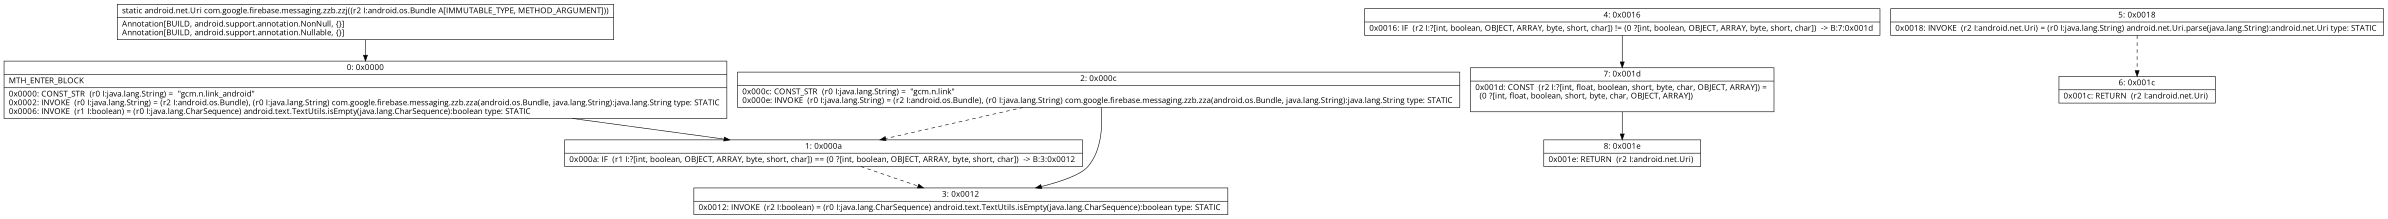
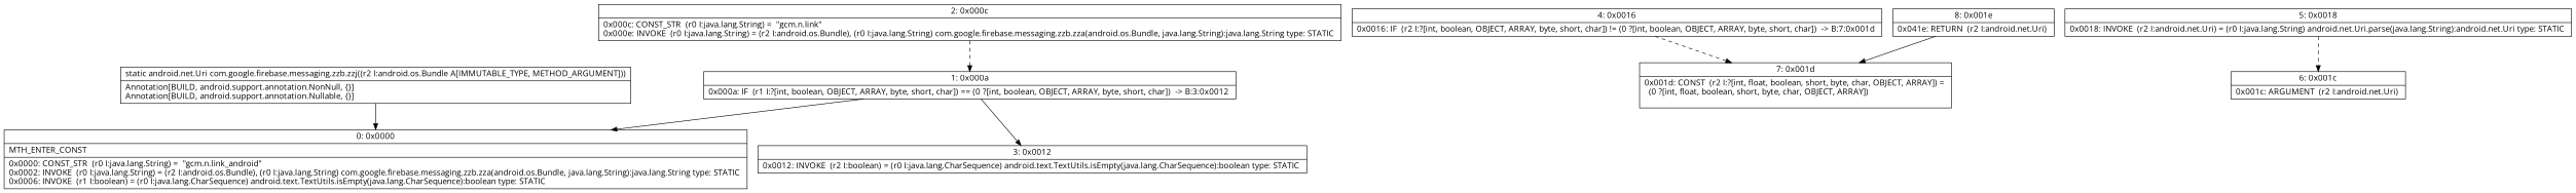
  digraph {
    fontname="Open Sans"
    node [fontname="Open Sans" shape=record]
    edge [fontname="Open Sans"]
-   n1 [label="{0\:\ 0x0000|MTH_ENTER_BLOCK\l|0x0000: CONST_STR  (r0 I:java.lang.String) =  \"gcm.n.link_android\" \l0x0002: INVOKE  (r0 I:java.lang.String) = (r2 I:android.os.Bundle), (r0 I:java.lang.String) com.google.firebase.messaging.zzb.zza(android.os.Bundle, java.lang.String):java.lang.String type: STATIC \l0x0006: INVOKE  (r1 I:boolean) = (r0 I:java.lang.CharSequence) android.text.TextUtils.isEmpty(java.lang.CharSequence):boolean type: STATIC \l}"]
+   n1 [label="{0\:\ 0x0000|MTH_ENTER_CONST\l|0x0000: CONST_STR  (r0 I:java.lang.String) =  \"gcm.n.link_android\" \l0x0002: INVOKE  (r0 I:java.lang.String) = (r2 I:android.os.Bundle), (r0 I:java.lang.String) com.google.firebase.messaging.zzb.zza(android.os.Bundle, java.lang.String):java.lang.String type: STATIC \l0x0006: INVOKE  (r1 I:boolean) = (r0 I:java.lang.CharSequence) android.text.TextUtils.isEmpty(java.lang.CharSequence):boolean type: STATIC \l}"]
    n2 [label="{1\:\ 0x000a|0x000a: IF  (r1 I:?[int, boolean, OBJECT, ARRAY, byte, short, char]) == (0 ?[int, boolean, OBJECT, ARRAY, byte, short, char])  \-\> B:3:0x0012 \l}"]
    n3 [label="{3\:\ 0x0012|0x0012: INVOKE  (r2 I:boolean) = (r0 I:java.lang.CharSequence) android.text.TextUtils.isEmpty(java.lang.CharSequence):boolean type: STATIC \l}"]
    n4 [label="{2\:\ 0x000c|0x000c: CONST_STR  (r0 I:java.lang.String) =  \"gcm.n.link\" \l0x000e: INVOKE  (r0 I:java.lang.String) = (r2 I:android.os.Bundle), (r0 I:java.lang.String) com.google.firebase.messaging.zzb.zza(android.os.Bundle, java.lang.String):java.lang.String type: STATIC \l}"]
    n5 [label="{4\:\ 0x0016|0x0016: IF  (r2 I:?[int, boolean, OBJECT, ARRAY, byte, short, char]) != (0 ?[int, boolean, OBJECT, ARRAY, byte, short, char])  \-\> B:7:0x001d \l}"]
    n6 [label="{7\:\ 0x001d|0x001d: CONST  (r2 I:?[int, float, boolean, short, byte, char, OBJECT, ARRAY]) = \l  (0 ?[int, float, boolean, short, byte, char, OBJECT, ARRAY])\l \l}"]
    n7 [label="{5\:\ 0x0018|0x0018: INVOKE  (r2 I:android.net.Uri) = (r0 I:java.lang.String) android.net.Uri.parse(java.lang.String):android.net.Uri type: STATIC \l}"]
-   n8 [label="{6\:\ 0x001c|0x001c: RETURN  (r2 I:android.net.Uri) \l}"]
-   n9 [label="{8\:\ 0x001e|0x001e: RETURN  (r2 I:android.net.Uri) \l}"]
+   n8 [label="{6\:\ 0x001c|0x001c: ARGUMENT  (r2 I:android.net.Uri) \l}"]
+   n9 [label="{8\:\ 0x001e|0x041e: RETURN  (r2 I:android.net.Uri) \l}"]
    n10 [label="{static android.net.Uri com.google.firebase.messaging.zzb.zzj((r2 I:android.os.Bundle A[IMMUTABLE_TYPE, METHOD_ARGUMENT]))  | Annotation[BUILD, android.support.annotation.NonNull, \{\}]\lAnnotation[BUILD, android.support.annotation.Nullable, \{\}]\l}"]
-   n1 -> n2
-   n2 -> n3 [style=dashed]
+   n2 -> n1
+   n2 -> n3
    n4 -> n2 [style=dashed]
-   n4 -> n3
-   n5 -> n6
-   n6 -> n9
+   n5 -> n6 [style=dashed]
+   n9 -> n6
    n7 -> n8 [style=dashed]
    n10 -> n1
  }
